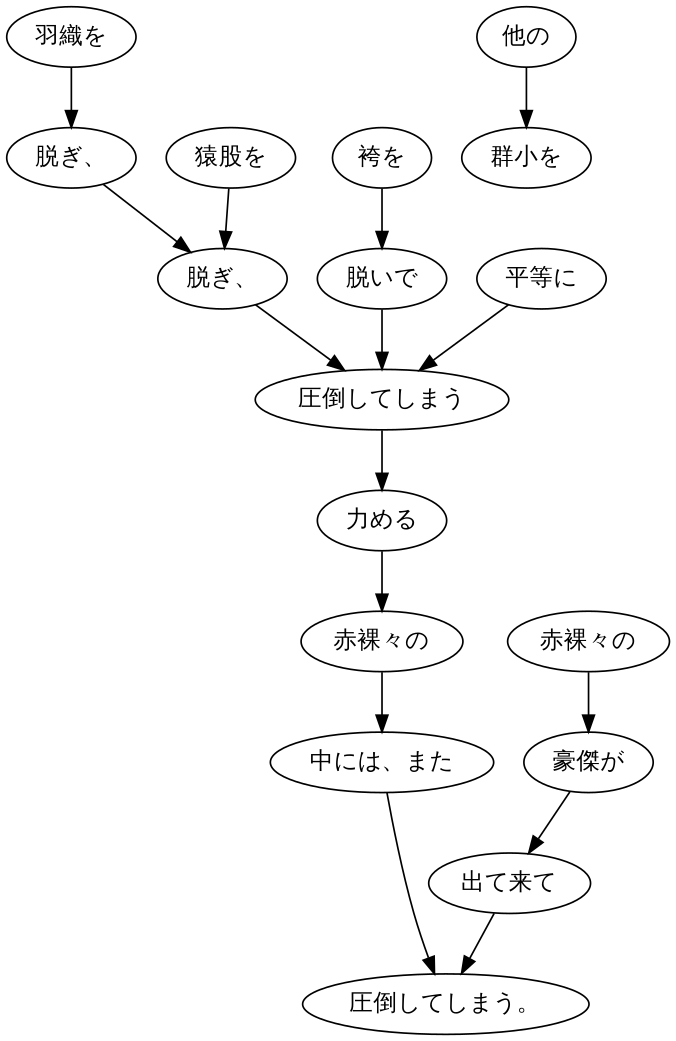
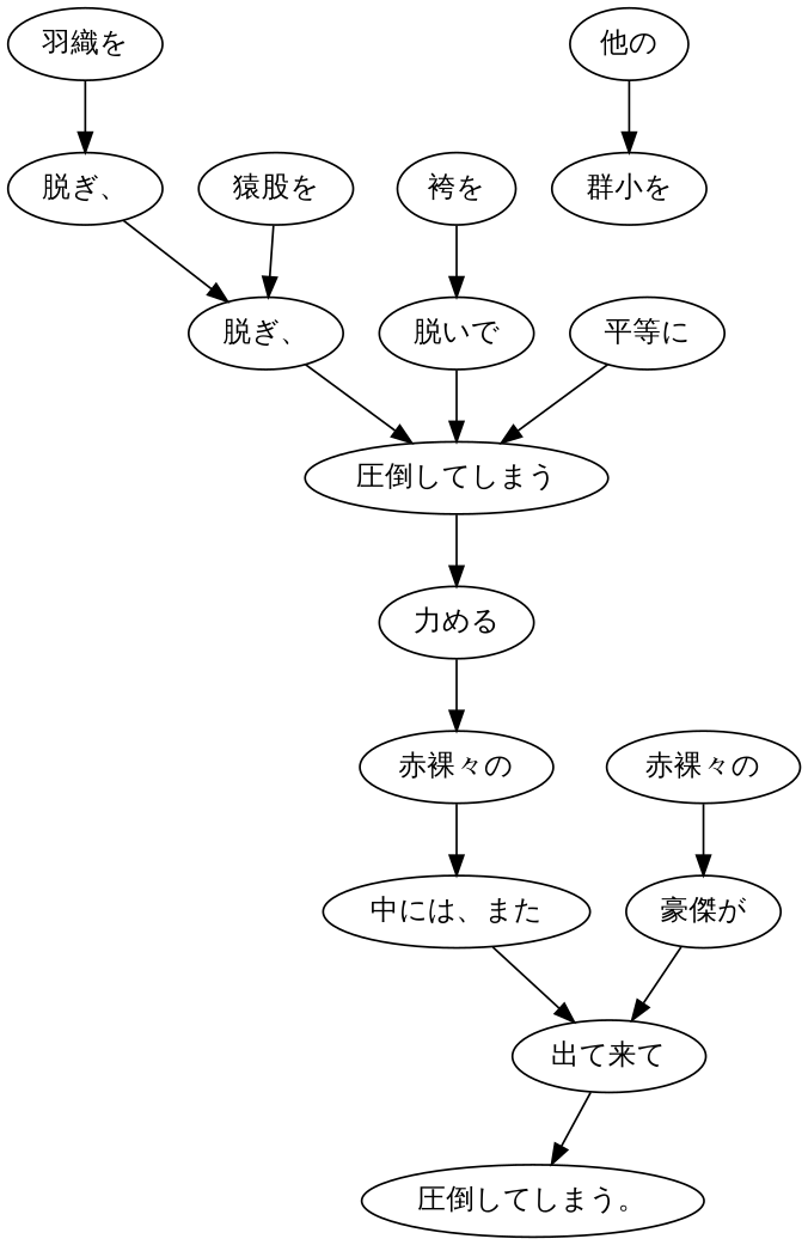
  digraph {
    fontname="Open Sans"
    node [fontname="Open Sans"]
    edge [fontname="Open Sans"]
    n1 [label="羽織を"]
    n2 [label="脱ぎ、"]
    n3 [label="脱ぎ、"]
    n4 [label="圧倒してしまう"]
    n5 [label="猿股を"]
    n6 [label="力める"]
    n7 [label="袴を"]
    n8 [label="脱いで"]
    n9 [label="平等に"]
    n10 [label="赤裸々の"]
    n11 [label="中には、また"]
    n12 [label="出て来て"]
    n13 [label="圧倒してしまう。"]
    n14 [label="赤裸々の"]
    n15 [label="豪傑が"]
    n16 [label="他の"]
    n17 [label="群小を"]
    n1 -> n2
    n2 -> n3
    n3 -> n4
    n4 -> n6
    n5 -> n3
    n6 -> n10
    n7 -> n8
    n8 -> n4
    n9 -> n4
    n10 -> n11
-   n11 -> n13
+   n11 -> n12
    n12 -> n13
    n14 -> n15
    n15 -> n12
    n16 -> n17
  }
